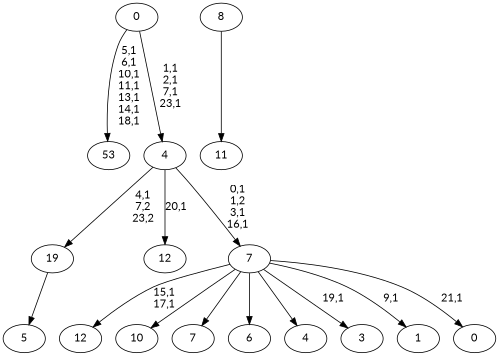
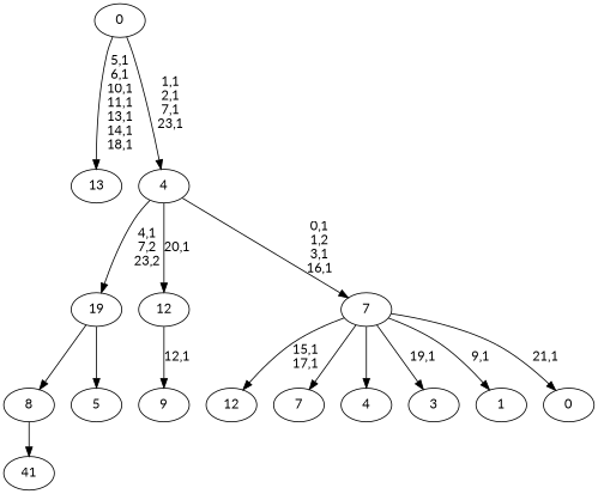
  digraph {
    fontname=Lato
    node [fontname=Lato]
    edge [fontname=Lato]
-   n1 [label=53]
+   n1 [label=13]
    n2 [label=12]
-   n3 [label=11]
-   n4 [label=10]
+   n3 [label=41]
+   n5 [label=9]
    n6 [label=8]
    n7 [label=7]
-   n8 [label=6]
    n9 [label=5]
    19
    n11 [label=4]
    n12 [label=3]
    12
    n14 [label=1]
    n15 [label=0]
    7
    4
    0
    n6 -> n3
+   19 -> n6
    19 -> n9
+   12 -> n5 [label="12,1"]
    7 -> n2 [label="15,1\n17,1"]
-   7 -> n4
    7 -> n7
-   7 -> n8
    7 -> n11
    7 -> n12 [label="19,1"]
    7 -> n14 [label="9,1"]
    7 -> n15 [label="21,1"]
    4 -> 19 [label="4,1\n7,2\n23,2"]
    4 -> 12 [label="20,1"]
    4 -> 7 [label="0,1\n1,2\n3,1\n16,1"]
    0 -> n1 [label="5,1\n6,1\n10,1\n11,1\n13,1\n14,1\n18,1"]
    0 -> 4 [label="1,1\n2,1\n7,1\n23,1"]
  }
